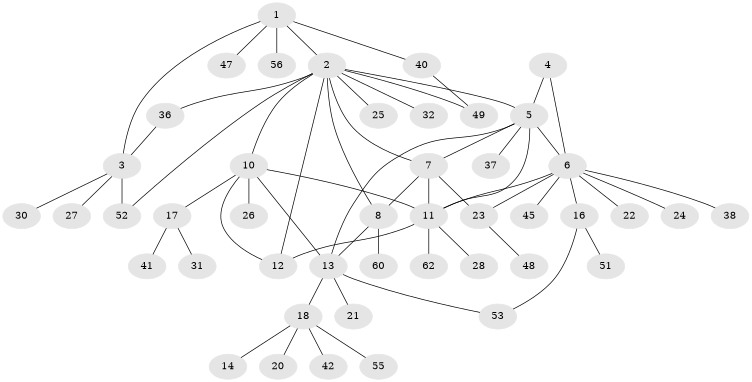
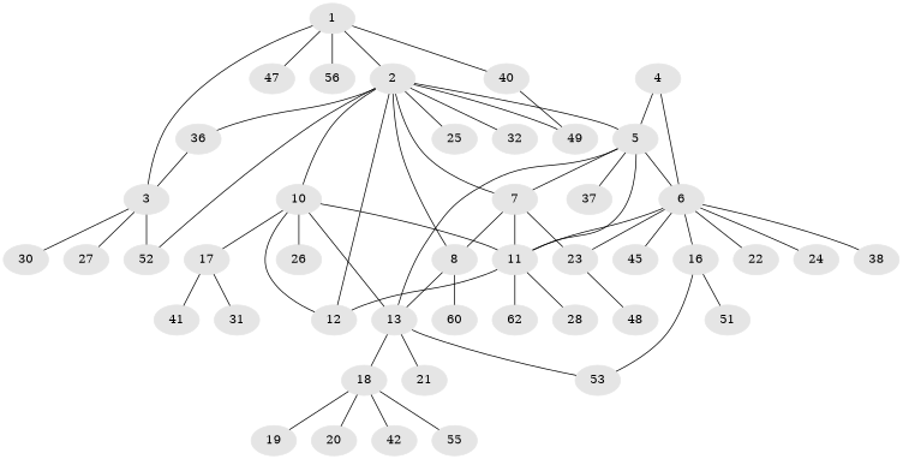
  graph {
    node [color=gray90 style=filled]
    1 [super="+34"]
    2 [super="+9"]
    3 [super="+61"]
    40
    47
    56
    5 [super="+54"]
    7 [super="+39"]
    8
    10 [super="+15"]
    12
    25
    32
    36 [super="+59"]
    49 [super="+66"]
    52 [super="+63"]
    27
    30 [super="+58"]
    6 [super="+44"]
    11 [super="+64"]
    13 [super="+14"]
    37
    23 [super="+43"]
    60
    17 [super="+33"]
    26
    4 [super="+35"]
    16 [super="+67"]
    22
    24
    38 [super="+50"]
    45
    28 [super="+29"]
    62
    18 [super="+65"]
    21
    53
    51
    48
    31
    41
-   19 [label=14]
+   19
    20
    42 [super="+46"]
    55
    1 -- 2
    1 -- 3
    1 -- 40
    1 -- 47
    1 -- 56
    2 -- 5
    2 -- 7
    2 -- 8
    2 -- 10
    2 -- 12
    2 -- 25
    2 -- 32
    2 -- 36
    2 -- 49
    2 -- 52
    3 -- 52
    3 -- 27
    3 -- 30
    40 -- 49
    5 -- 7
    5 -- 6
    5 -- 11
    5 -- 13
    5 -- 37
    7 -- 8
    7 -- 11
    7 -- 23
    8 -- 13
    8 -- 60
    10 -- 12
    10 -- 11
    10 -- 13 [weight=2]
    10 -- 17
    10 -- 26
    36 -- 3
    6 -- 11
    6 -- 23
    6 -- 16
    6 -- 22
    6 -- 24
    6 -- 38
    6 -- 45
    11 -- 12
    11 -- 28
    11 -- 62
    13 -- 18
    13 -- 21
    13 -- 53
    23 -- 48
    17 -- 31
    17 -- 41
    4 -- 5
    4 -- 6
    16 -- 53
    16 -- 51
    18 -- 19
    18 -- 20
    18 -- 42
    18 -- 55
  }
